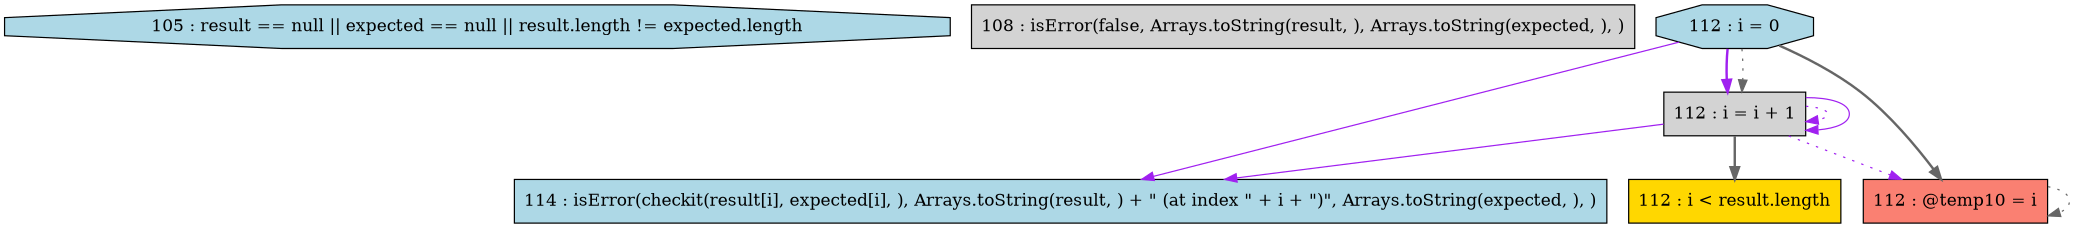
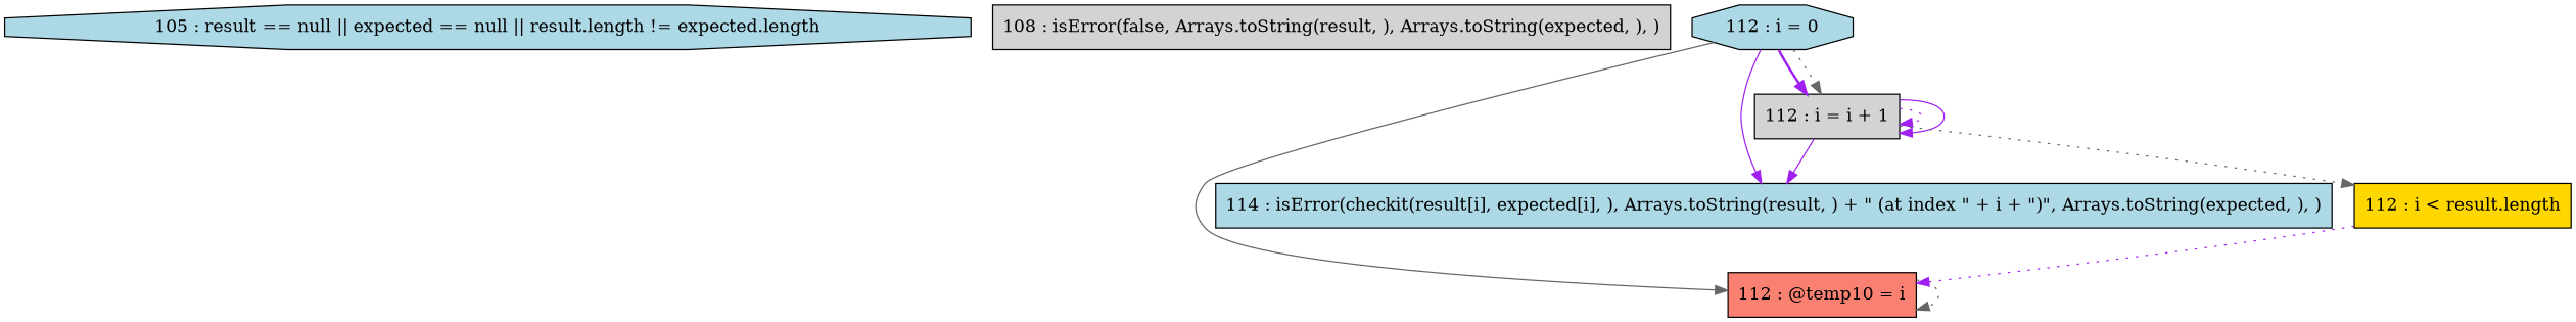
  digraph {
    node [fillcolor=lightblue shape=box style=filled]
    edge [color=purple style=solid]
    "105 : result == null || expected == null || result.length != expected.length" [shape=octagon]
    "108 : isError(false, Arrays.toString(result, ), Arrays.toString(expected, ), )" [fillcolor=lightgrey]
    "112 : i = 0" [shape=octagon]
    "114 : isError(checkit(result[i], expected[i], ), Arrays.toString(result, ) + \" (at index \" + i + \")\", Arrays.toString(expected, ), )"
    "112 : @temp10 = i" [fillcolor=salmon]
    "112 : i = i + 1" [fillcolor=lightgrey]
    "112 : i < result.length" [fillcolor=gold]
    "112 : i = 0" -> "114 : isError(checkit(result[i], expected[i], ), Arrays.toString(result, ) + \" (at index \" + i + \")\", Arrays.toString(expected, ), )"
-   "112 : i = 0" -> "112 : @temp10 = i" [color=gray40 style=bold]
+   "112 : i = 0" -> "112 : @temp10 = i" [color=gray40]
    "112 : i = 0" -> "112 : i = i + 1" [style=bold]
    "112 : i = 0" -> "112 : i = i + 1" [color=gray40 style=dotted]
    "112 : @temp10 = i" -> "112 : @temp10 = i" [color=gray40 style=dotted]
    "112 : i = i + 1" -> "114 : isError(checkit(result[i], expected[i], ), Arrays.toString(result, ) + \" (at index \" + i + \")\", Arrays.toString(expected, ), )"
-   "112 : i = i + 1" -> "112 : @temp10 = i" [style=dotted]
+   "112 : i < result.length" -> "112 : @temp10 = i" [style=dotted]
    "112 : i = i + 1" -> "112 : i = i + 1" [style=dotted]
    "112 : i = i + 1" -> "112 : i = i + 1"
-   "112 : i = i + 1" -> "112 : i < result.length" [color=gray40 style=bold]
+   "112 : i = i + 1" -> "112 : i < result.length" [color=gray40 style=dotted]
  }
